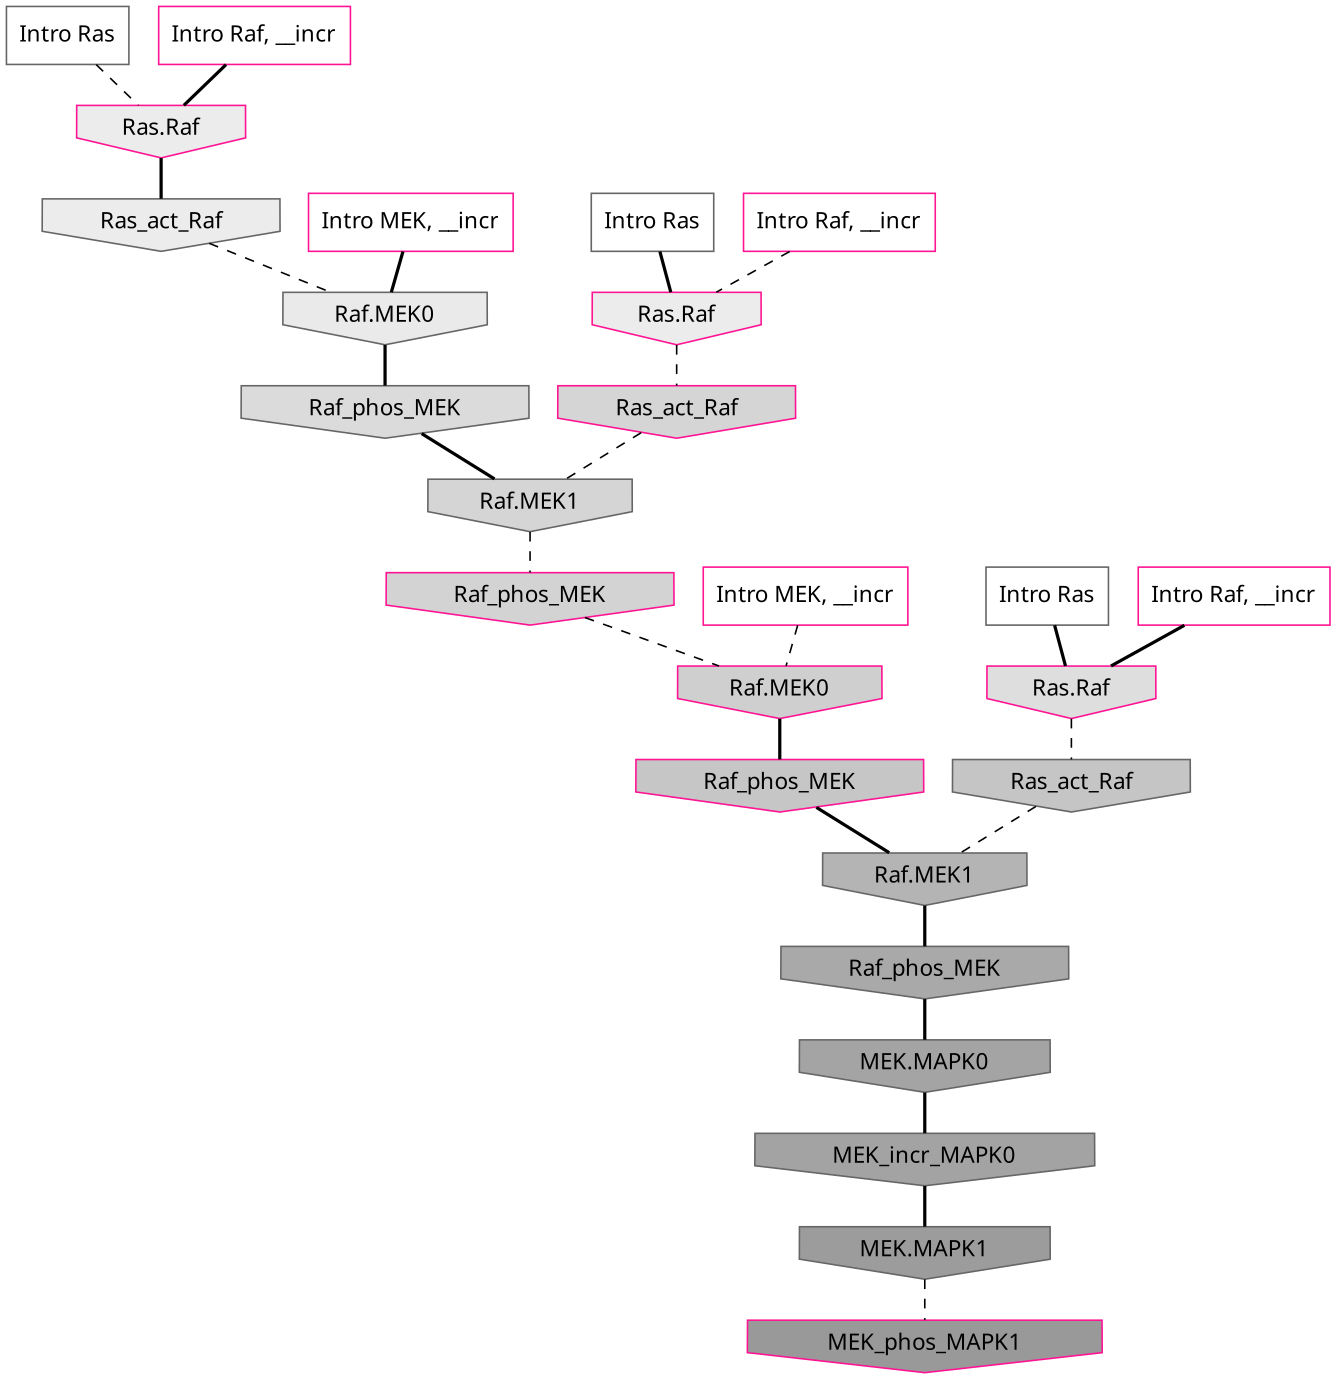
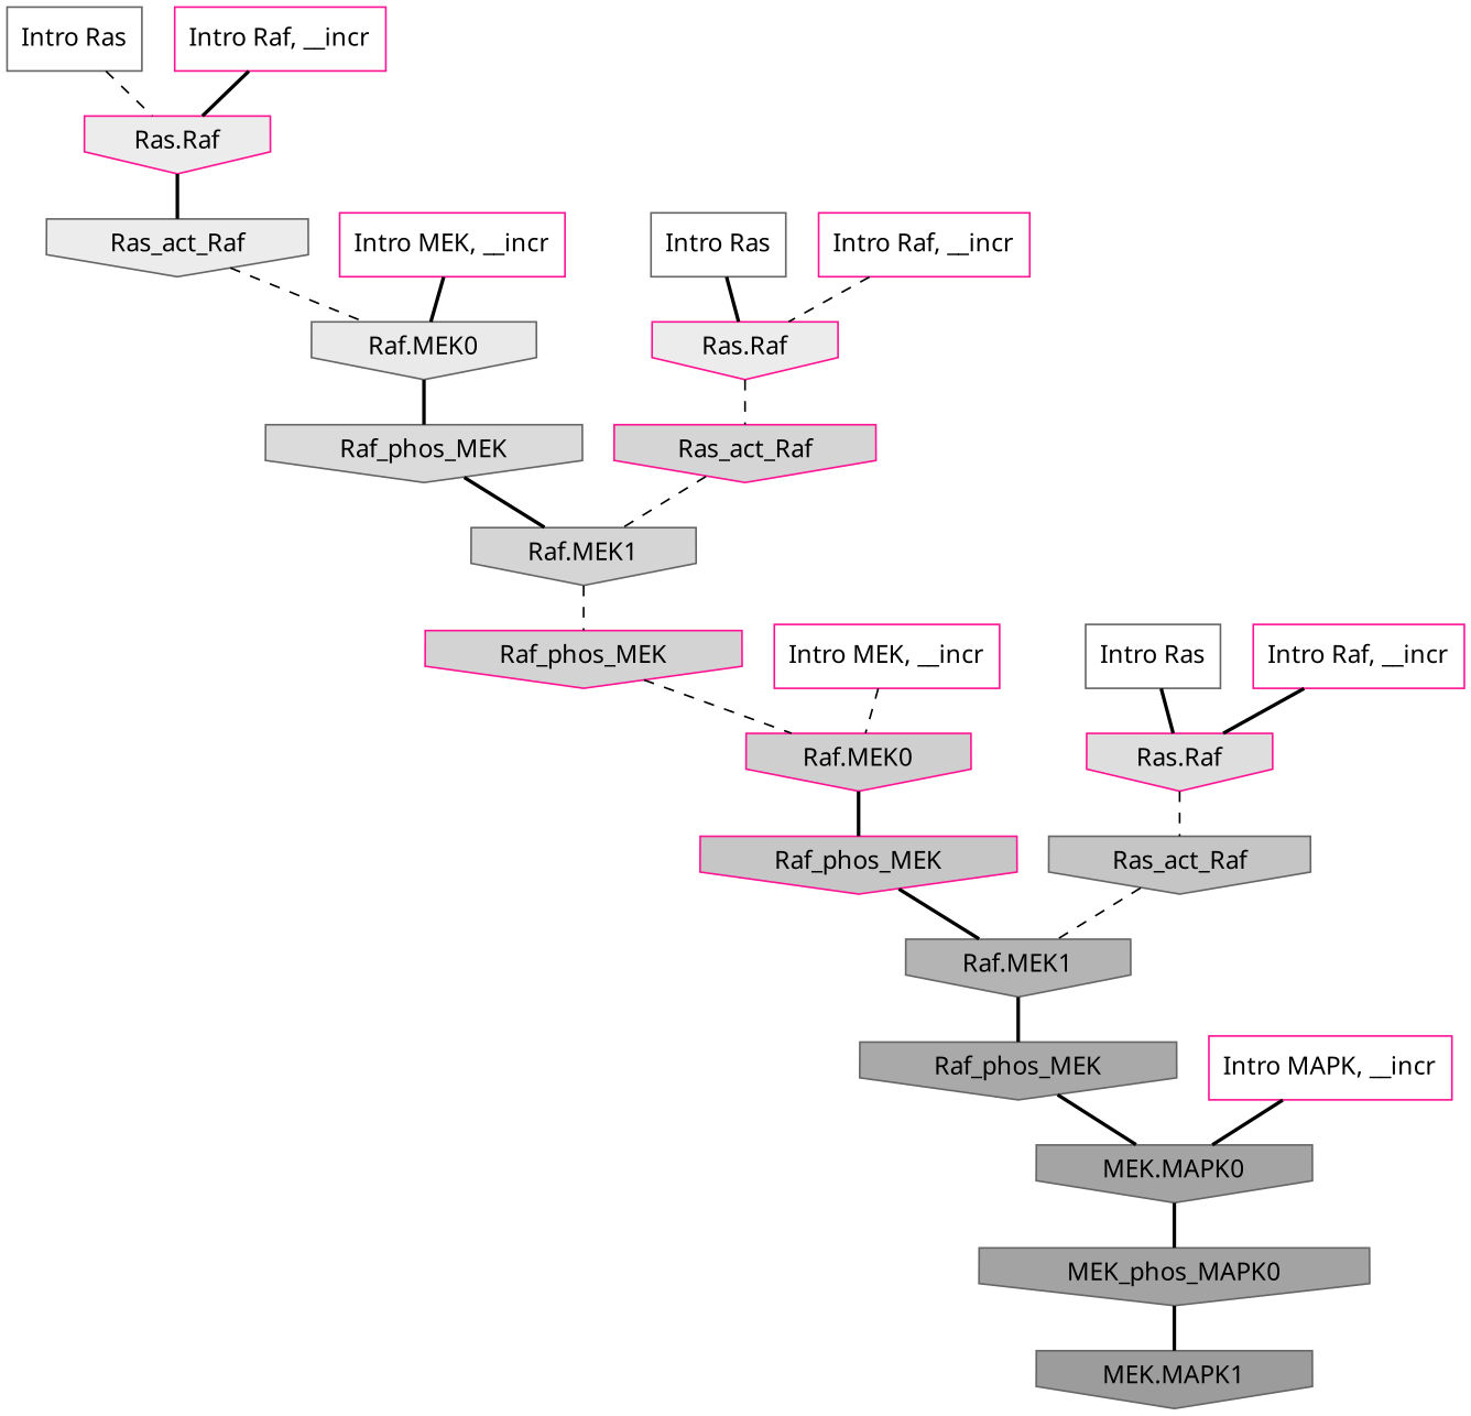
  digraph {
    rankdir=TB
    ranksep=0.30
    node [color=deeppink fillcolor="0.000 0.000 1.000" fontname="CMU Serif" shape=invhouse style=filled]
    edge [color="0.000 0.000 0.000" dir=none fontname="CMU Serif" style=bold]
    n1 [color=gray40 label="Intro Ras" shape=rectangle]
    n2 [fillcolor="0.000 0.000 0.925" label="Ras.Raf"]
    n3 [color=gray40 fillcolor="0.000 0.000 0.924" label=Ras_act_Raf]
    n4 [color=gray40 label="Intro Ras" shape=rectangle]
    n5 [fillcolor="0.000 0.000 0.868" label="Ras.Raf"]
    n6 [color=gray40 fillcolor="0.000 0.000 0.770" label=Ras_act_Raf]
    n7 [color=gray40 label="Intro Ras" shape=rectangle]
    n8 [fillcolor="0.000 0.000 0.923" label="Ras.Raf"]
    n9 [fillcolor="0.000 0.000 0.835" label=Ras_act_Raf]
    n10 [label="Intro Raf, __incr" shape=rectangle]
    n11 [label="Intro Raf, __incr" shape=rectangle]
    n12 [label="Intro Raf, __incr" shape=rectangle]
    n13 [label="Intro MEK, __incr" shape=rectangle]
    n14 [fillcolor="0.000 0.000 0.810" label="Raf.MEK0"]
    n15 [fillcolor="0.000 0.000 0.777" label=Raf_phos_MEK]
    n16 [label="Intro MEK, __incr" shape=rectangle]
    n17 [color=gray40 fillcolor="0.000 0.000 0.916" label="Raf.MEK0"]
    n18 [color=gray40 fillcolor="0.000 0.000 0.858" label=Raf_phos_MEK]
+   n19 [label="Intro MAPK, __incr" shape=rectangle]
    n20 [color=gray40 fillcolor="0.000 0.000 0.641" label="MEK.MAPK0"]
-   n21 [color=gray40 fillcolor="0.000 0.000 0.638" label=MEK_incr_MAPK0]
+   n21 [color=gray40 fillcolor="0.000 0.000 0.638" label=MEK_phos_MAPK0]
    n22 [color=gray40 fillcolor="0.000 0.000 0.835" label="Raf.MEK1"]
    n23 [color=gray40 fillcolor="0.000 0.000 0.707" label="Raf.MEK1"]
    n24 [fillcolor="0.000 0.000 0.827" label=Raf_phos_MEK]
    n25 [color=gray40 fillcolor="0.000 0.000 0.661" label=Raf_phos_MEK]
    n26 [color=gray40 fillcolor="0.000 0.000 0.613" label="MEK.MAPK1"]
-   n27 [fillcolor="0.000 0.000 0.600" label=MEK_phos_MAPK1]
    n1 -> n2 [style=dashed]
    n2 -> n3
    n3 -> n17 [style=dashed]
    n4 -> n5
    n5 -> n6 [style=dashed]
    n6 -> n23 [style=dashed]
    n7 -> n8
    n8 -> n9 [style=dashed]
    n9 -> n22 [style=dashed]
    n10 -> n8 [style=dashed]
    n11 -> n5
    n12 -> n2
    n13 -> n14 [style=dashed]
    n14 -> n15
    n15 -> n23
    n16 -> n17
    n17 -> n18
    n18 -> n22
+   n19 -> n20
    n20 -> n21
    n21 -> n26
    n22 -> n24 [style=dashed]
    n23 -> n25
    n24 -> n14 [style=dashed]
    n25 -> n20
-   n26 -> n27 [style=dashed]
  }
